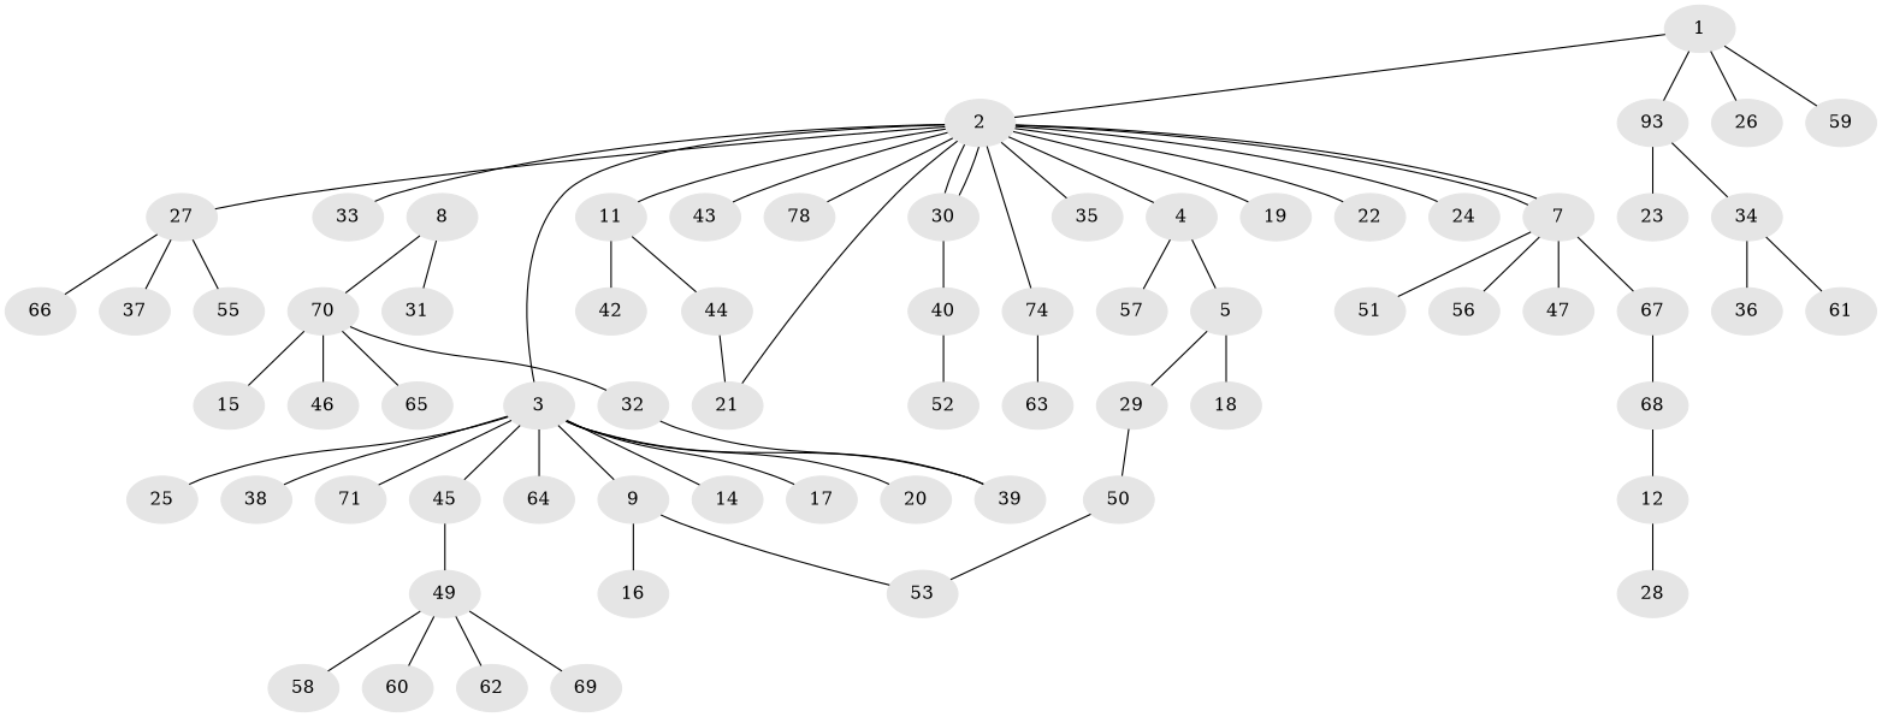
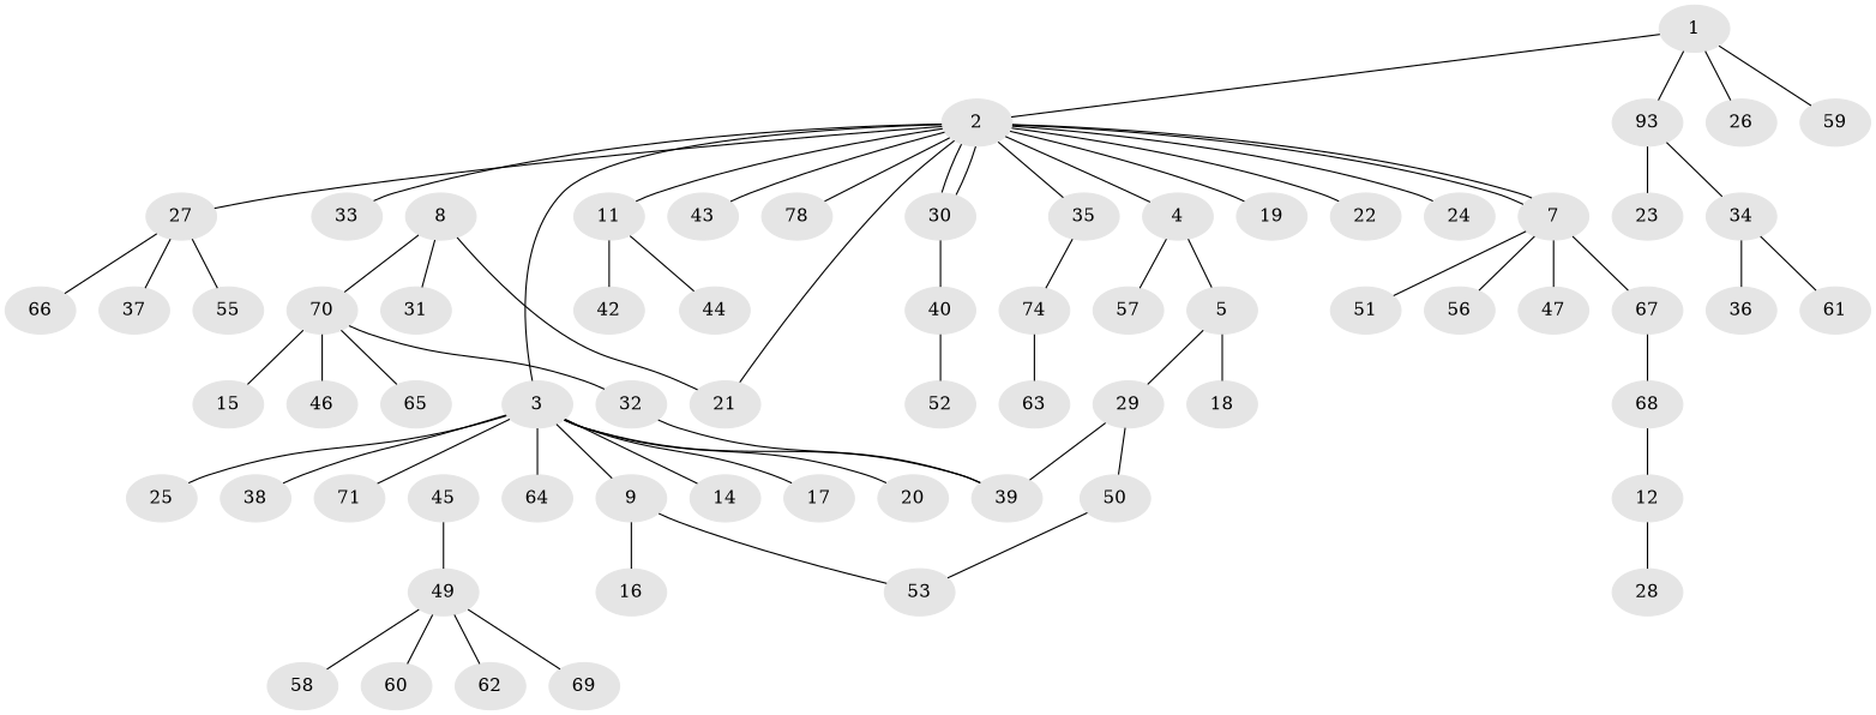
  graph {
    node [color=gray90 style=filled]
    1
    2
    n3 [label=93]
    26
    59
    3
    4
    7
    11
    19
    21
    22
    24
    27
    30
    33
    35
    43
    n19 [label=78]
    n20 [label=74]
    8
    n22 [label=70]
    31
    23
    34
    9
    14
    17
    20
    25
    38
    39
    n33 [label=71]
    45
    64
    5
    57
    47
    51
    56
    67
    42
    44
    37
    55
    66
    40
    63
    16
    53
    12
    28
    49
    18
    29
    50
    68
    15
    32
    46
    65
    36
    61
    52
    58
    60
    62
    69
    1 -- 2
    1 -- n3
    1 -- 26
    1 -- 59
    2 -- 3
    2 -- 4
    2 -- 7
    2 -- 7
    2 -- 11
    2 -- 19
    2 -- 21
    2 -- 22
    2 -- 24
    2 -- 27
    2 -- 30
    2 -- 30
    2 -- 33
    2 -- 35
    2 -- 43
    2 -- n19
-   2 -- n20
+   35 -- n20
    n3 -- 23
    n3 -- 34
    3 -- 9
    3 -- 14
    3 -- 17
    3 -- 20
    3 -- 25
    3 -- 38
    3 -- 39
    3 -- n33
-   3 -- 45
    3 -- 64
    4 -- 5
    4 -- 57
    7 -- 47
    7 -- 51
    7 -- 56
    7 -- 67
    11 -- 42
    11 -- 44
    27 -- 37
    27 -- 55
    27 -- 66
    30 -- 40
    n20 -- 63
-   44 -- 21
+   8 -- 21
    8 -- n22
    8 -- 31
    n22 -- 15
    n22 -- 32
    n22 -- 46
    n22 -- 65
    34 -- 36
    34 -- 61
    9 -- 16
    9 -- 53
    45 -- 49
    5 -- 18
    5 -- 29
    67 -- 68
    40 -- 52
    12 -- 28
    49 -- 58
    49 -- 60
    49 -- 62
    49 -- 69
+   29 -- 39
    29 -- 50
    50 -- 53
    68 -- 12
    32 -- 39
  }
